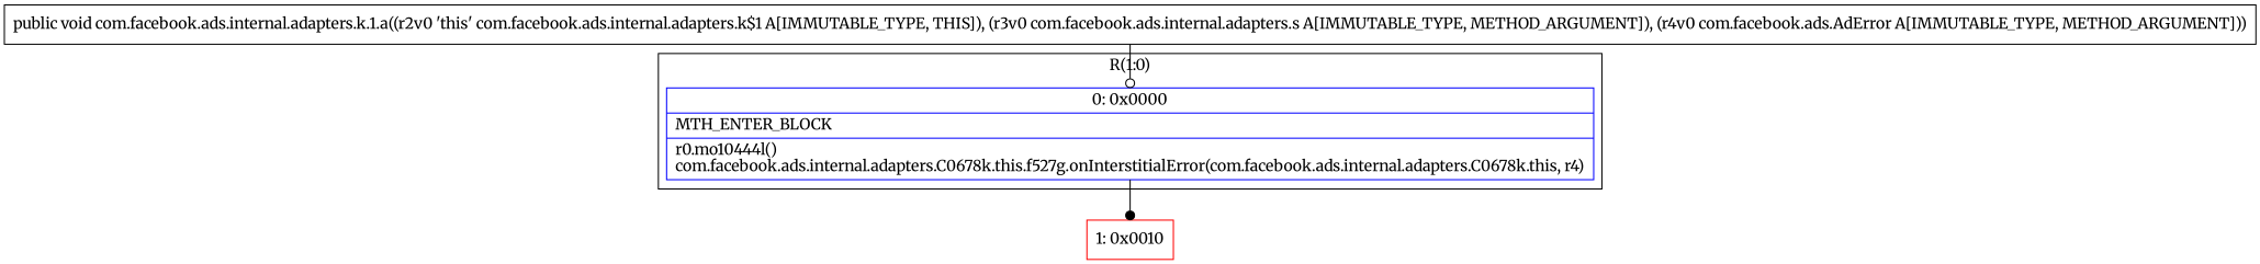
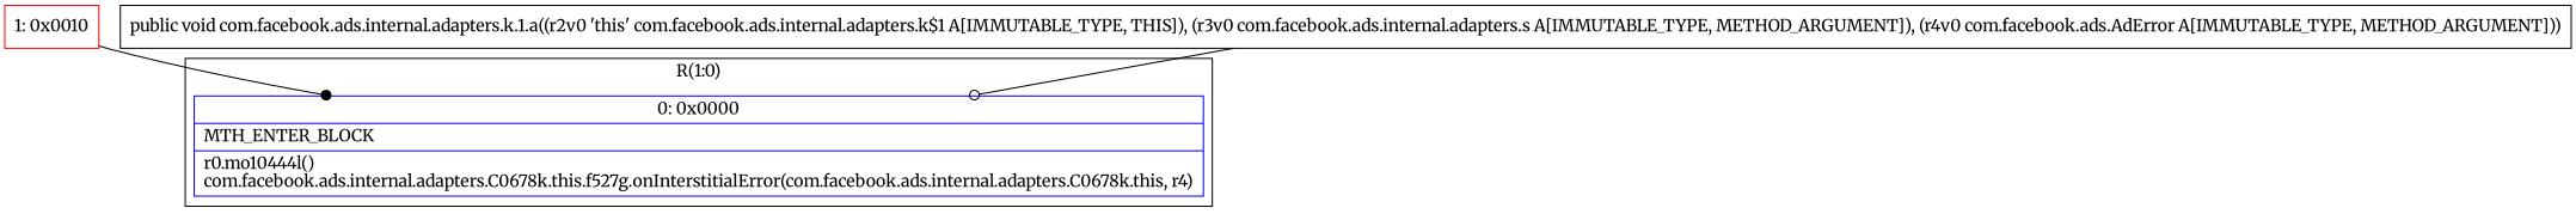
  digraph {
    fontname=Merriweather
    node [shape=record fontname=Merriweather]
    edge [fontname=Merriweather]
    n1 [color=blue label="{0\:\ 0x0000|MTH_ENTER_BLOCK\l|r0.mo10444l()\lcom.facebook.ads.internal.adapters.C0678k.this.f527g.onInterstitialError(com.facebook.ads.internal.adapters.C0678k.this, r4)\l}"]
    n2 [color=red label="{1\:\ 0x0010}"]
    n3 [label="{public void com.facebook.ads.internal.adapters.k.1.a((r2v0 'this' com.facebook.ads.internal.adapters.k$1 A[IMMUTABLE_TYPE, THIS]), (r3v0 com.facebook.ads.internal.adapters.s A[IMMUTABLE_TYPE, METHOD_ARGUMENT]), (r4v0 com.facebook.ads.AdError A[IMMUTABLE_TYPE, METHOD_ARGUMENT])) }"]
    subgraph cluster_1 {
      label="R(1:0)"
      n1
    }
-   n1 -> n2 [arrowhead=dot]
+   n2 -> n1 [arrowhead=dot]
    n3 -> n1 [arrowhead=odot]
  }
